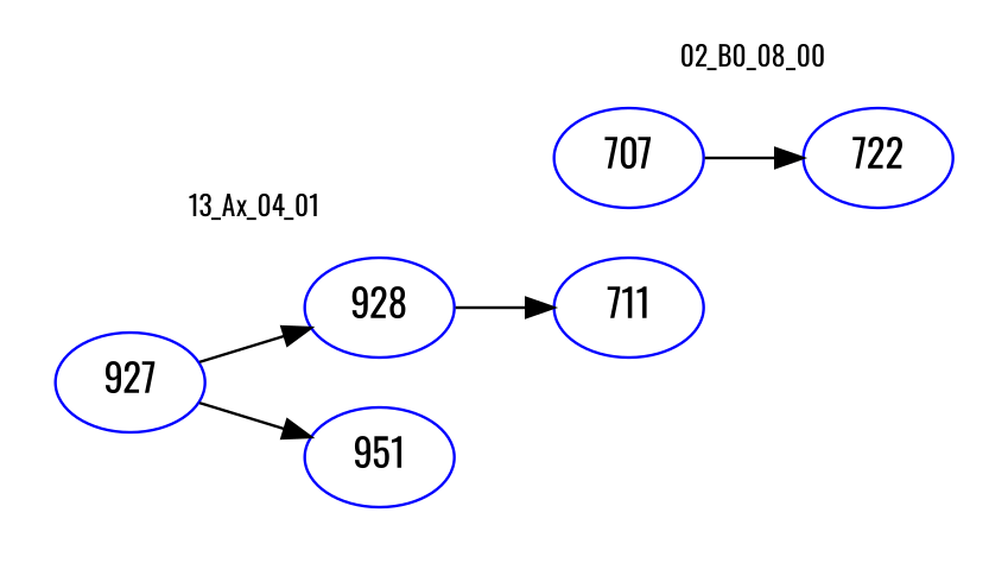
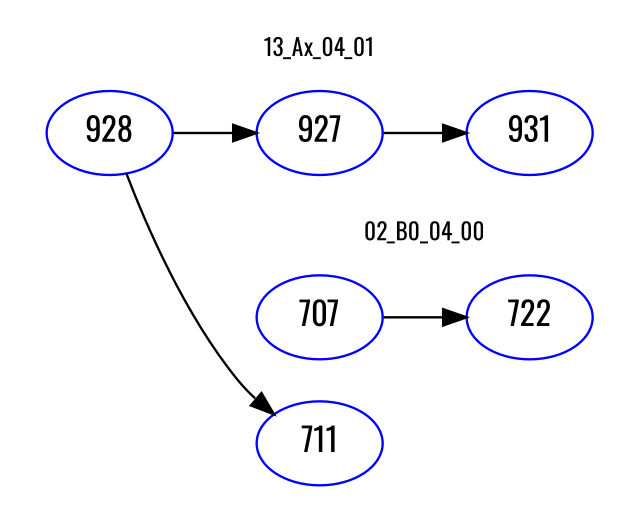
  digraph {
    fontname=Oswald
    rankdir=LR
    node [color=blue fontname=Oswald]
    edge [color=black fontname=Oswald]
    n1 [label=927]
-   n2 [label=951]
+   n2 [label=931]
    n3 [label=928]
    n4 [label=707]
    n5 [label=722]
    n6 [label=711]
    subgraph cluster_1 {
      color=white
      fontsize=10
      label="13_Ax_04_01"
      n1
      n2
      n3
    }
    subgraph cluster_2 {
      color=white
      fontsize=10
-     label="02_B0_08_00"
+     label="02_B0_04_00"
      n4
      n5
      n6
    }
    n1 -> n2
-   n1 -> n3
+   n3 -> n1
    n3 -> n6
    n4 -> n5
  }
